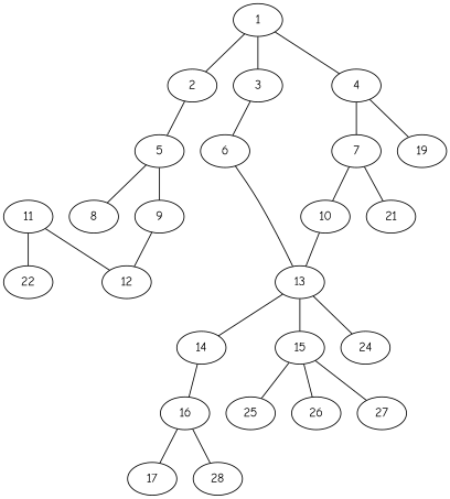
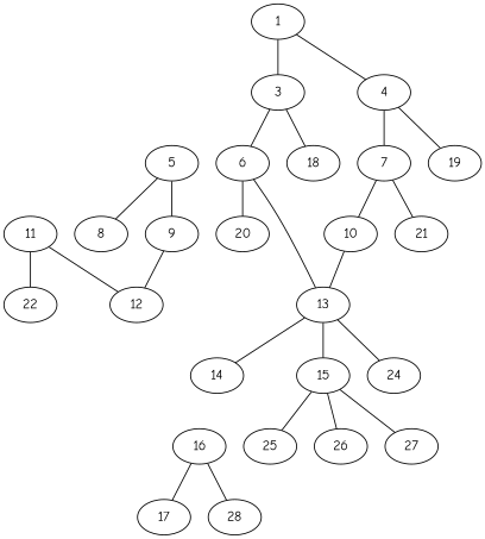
  graph {
    fontname="Comic Neue"
    node [chem=C fontname="Comic Neue"]
    edge [fontname="Comic Neue" valence=1]
-   2 [chem=O]
    1
    3
    4
    5
    6
+   18 [chem=H]
    7
    19 [chem=H]
    8 [chem=N]
    9 [chem=S]
+   20 [chem=H]
    13
    10
    21 [chem=H]
    12
    11
    22 [chem=H]
    14
    15
    24 [chem=H]
    16 [chem=O]
    25 [chem=H]
    26 [chem=H]
    27 [chem=H]
    17 [chem=O]
    28 [chem=H]
-   2 -- 5
-   1 -- 2
    1 -- 3
    1 -- 4 [valence=2]
    3 -- 6 [valence=2]
+   3 -- 18
    4 -- 7
    4 -- 19
    5 -- 8 [valence=2]
    5 -- 9
+   6 -- 20
    6 -- 13
    7 -- 10 [valence=2]
    7 -- 21
    9 -- 12
    13 -- 14
    13 -- 15
    13 -- 24
    10 -- 13
    11 -- 12 [valence=2]
    11 -- 22
-   14 -- 16
    15 -- 25
    15 -- 26
    15 -- 27
    16 -- 17 [valence=2]
    16 -- 28
  }
